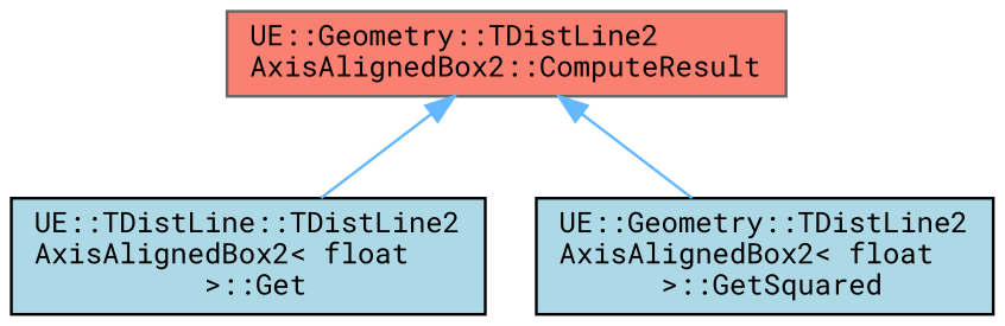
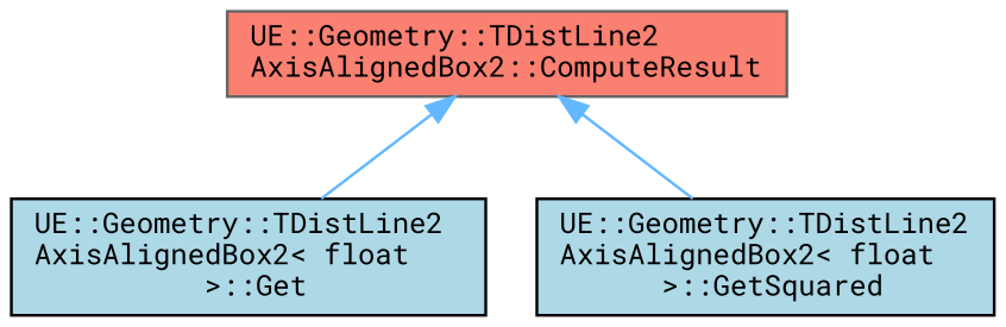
  digraph {
    rankdir=TB
    fontname="Roboto Mono"
    node [color=black fillcolor=lightblue fontname="Roboto Mono" fontsize=10 shape=box style=filled]
    edge [color=steelblue1 dir=back fontname="Roboto Mono" fontsize=10 labelfontname=Helvetica labelfontsize=10 style=solid]
    n1 [color=gray40 fillcolor=salmon fontcolor=black height=0.2 label="UE::Geometry::TDistLine2\lAxisAlignedBox2::ComputeResult" width=0.4]
-   n2 [height=0.2 label="UE::TDistLine::TDistLine2\lAxisAlignedBox2\< float\l \>::Get" width=0.4]
+   n2 [height=0.2 label="UE::Geometry::TDistLine2\lAxisAlignedBox2\< float\l \>::Get" width=0.4]
    n3 [height=0.2 label="UE::Geometry::TDistLine2\lAxisAlignedBox2\< float\l \>::GetSquared" width=0.4]
    n1 -> n2
    n1 -> n3
  }
